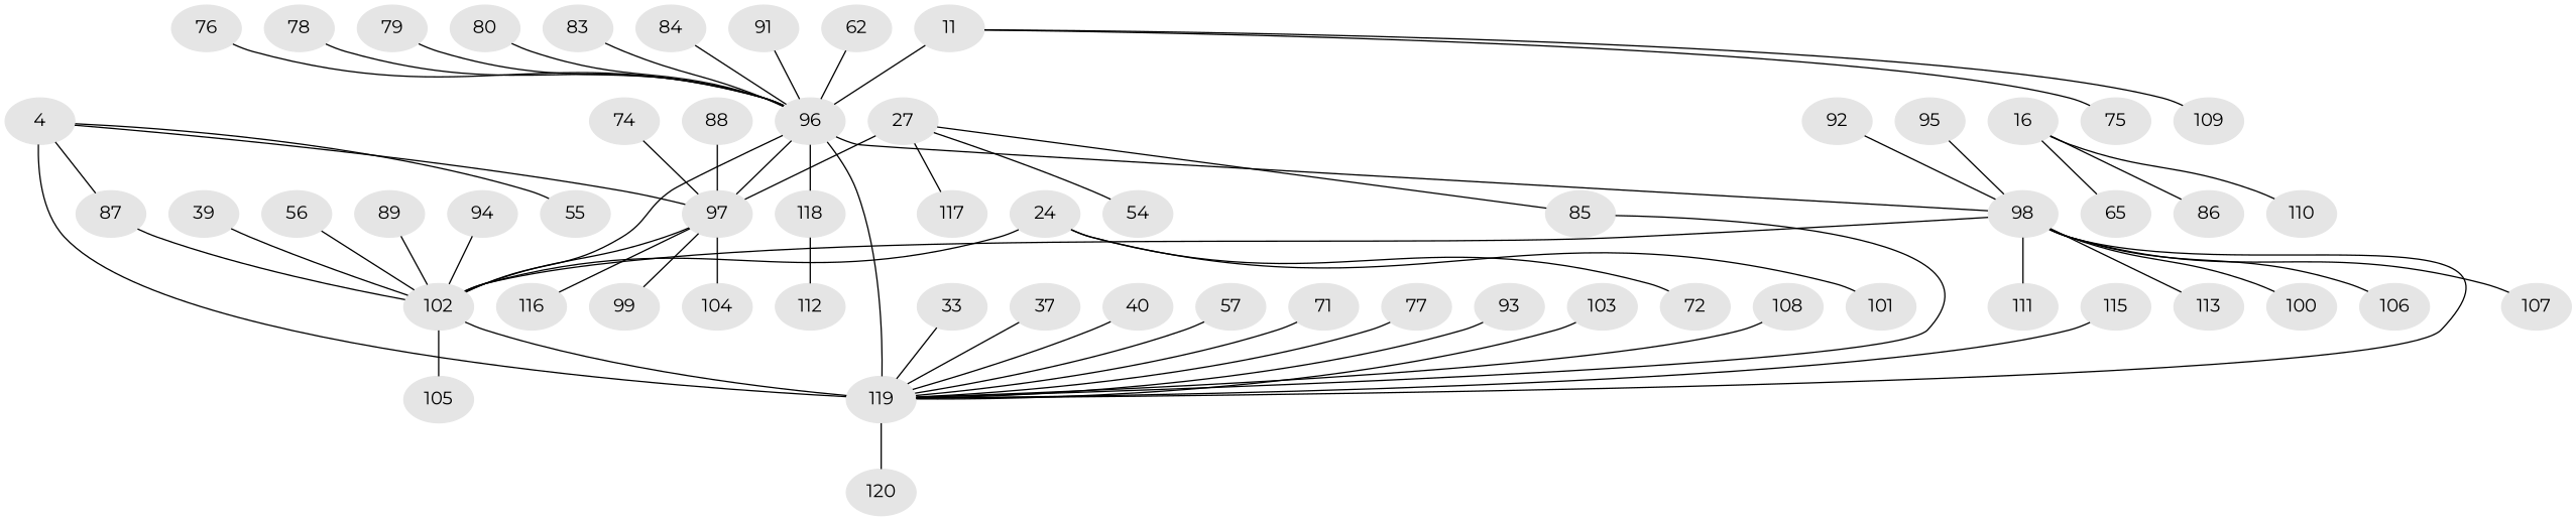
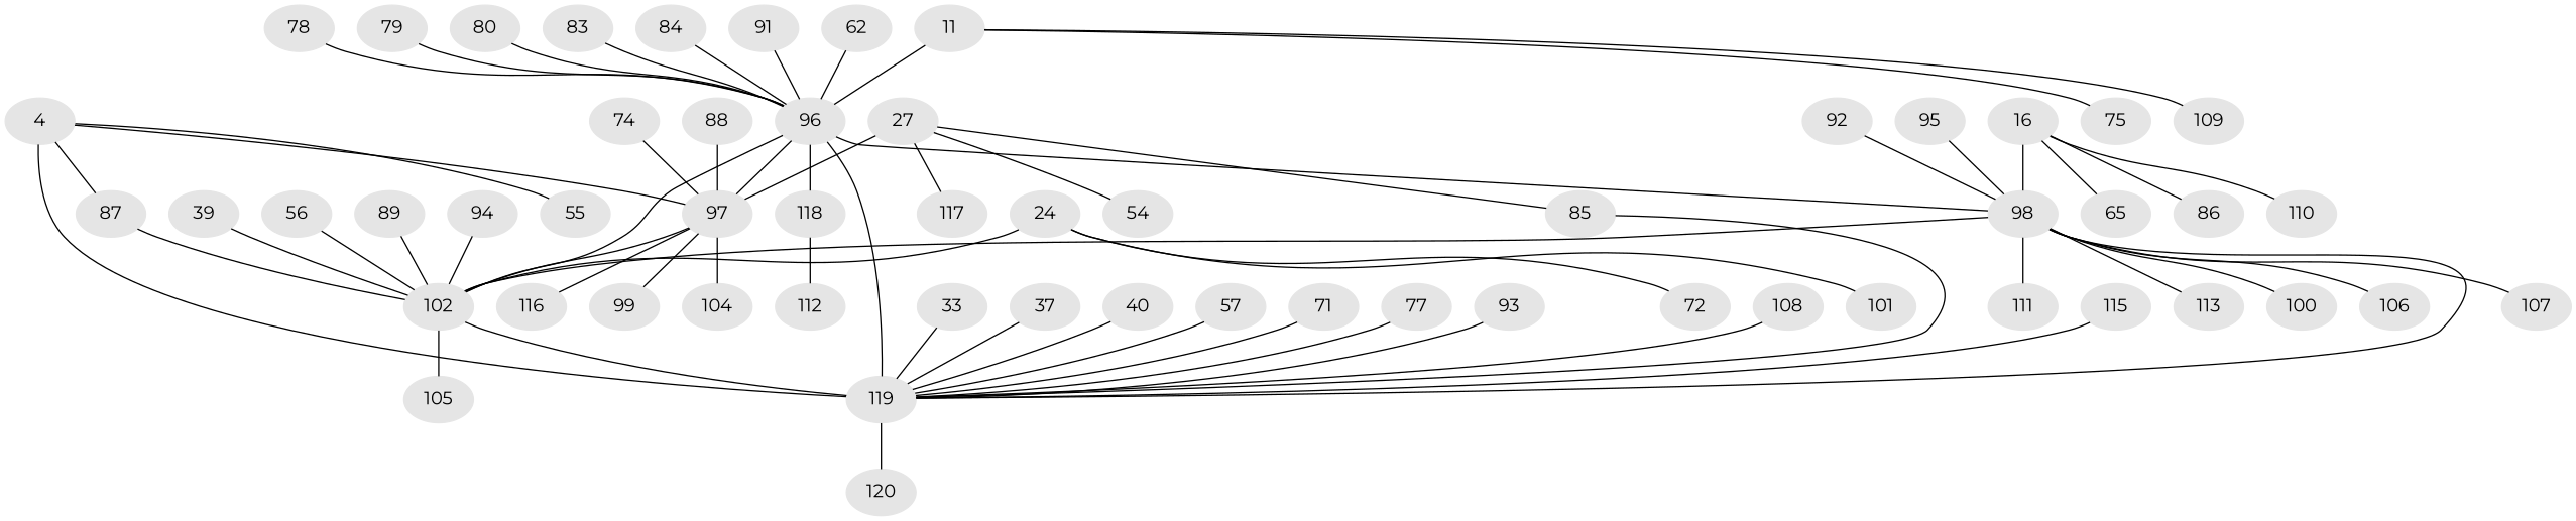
  graph {
    fontname=Montserrat
    node [color=gray90 fontname=Montserrat style=filled]
    edge [fontname=Montserrat]
    4 [super="+2"]
    55
    87 [super="+41"]
    97 [super="+28+30+73+38+42+43+45+51+52+67"]
    119 [super="+114+6+5"]
    102 [super="+64+59"]
    99
    104
    116
    120
    11 [super="+9"]
    75
    96 [super="+12+10+68+90+31+36+48+49+50+58"]
    109
    98 [super="+17+53+47+18"]
    118
    16 [super="+13"]
    65
    86
    110
    100
    106
    107
    111
    113
    24 [super="+19"]
    72
    101
    105
    27 [super="+25"]
    54
    85 [super="+70"]
    117
    33
    37
    39
    40
    56
    57
    62 [super="+61"]
    71
    74
-   76 [super="+69"]
    77 [super="+66"]
    78
    79
    80
    83
    84
    88
    89
    91
    92
    93
    94
    95 [super="+63"]
    112
-   103
    108
    115 [super="+81"]
    4 -- 55
    4 -- 87
    4 -- 97
    4 -- 119 [weight=9]
    87 -- 102
    97 -- 102
    97 -- 99
    97 -- 104
    97 -- 116
    119 -- 120
    102 -- 119 [weight=3]
    102 -- 105
    11 -- 75
    11 -- 96 [weight=8]
    11 -- 109
    96 -- 97 [weight=2]
    96 -- 119 [weight=3]
    96 -- 102 [weight=2]
    96 -- 98 [weight=2]
    96 -- 118
    98 -- 119 [weight=3]
    98 -- 102 [weight=3]
    98 -- 100
    98 -- 106
    98 -- 107
    98 -- 111
    98 -- 113
    118 -- 112
+   16 -- 98 [weight=8]
    16 -- 65
    16 -- 86
    16 -- 110
    24 -- 102 [weight=8]
    24 -- 72
    24 -- 101
    27 -- 97 [weight=8]
    27 -- 54
    27 -- 85
    27 -- 117
    85 -- 119
    33 -- 119
    37 -- 119
    39 -- 102
    40 -- 119
    56 -- 102
    57 -- 119
    62 -- 96
    71 -- 119
    74 -- 97
-   76 -- 96
    77 -- 119
    78 -- 96
    79 -- 96
    80 -- 96
    83 -- 96
    84 -- 96
    88 -- 97
    89 -- 102
    91 -- 96
    92 -- 98
    93 -- 119
    94 -- 102
    95 -- 98
-   103 -- 119
    108 -- 119
    115 -- 119
  }
